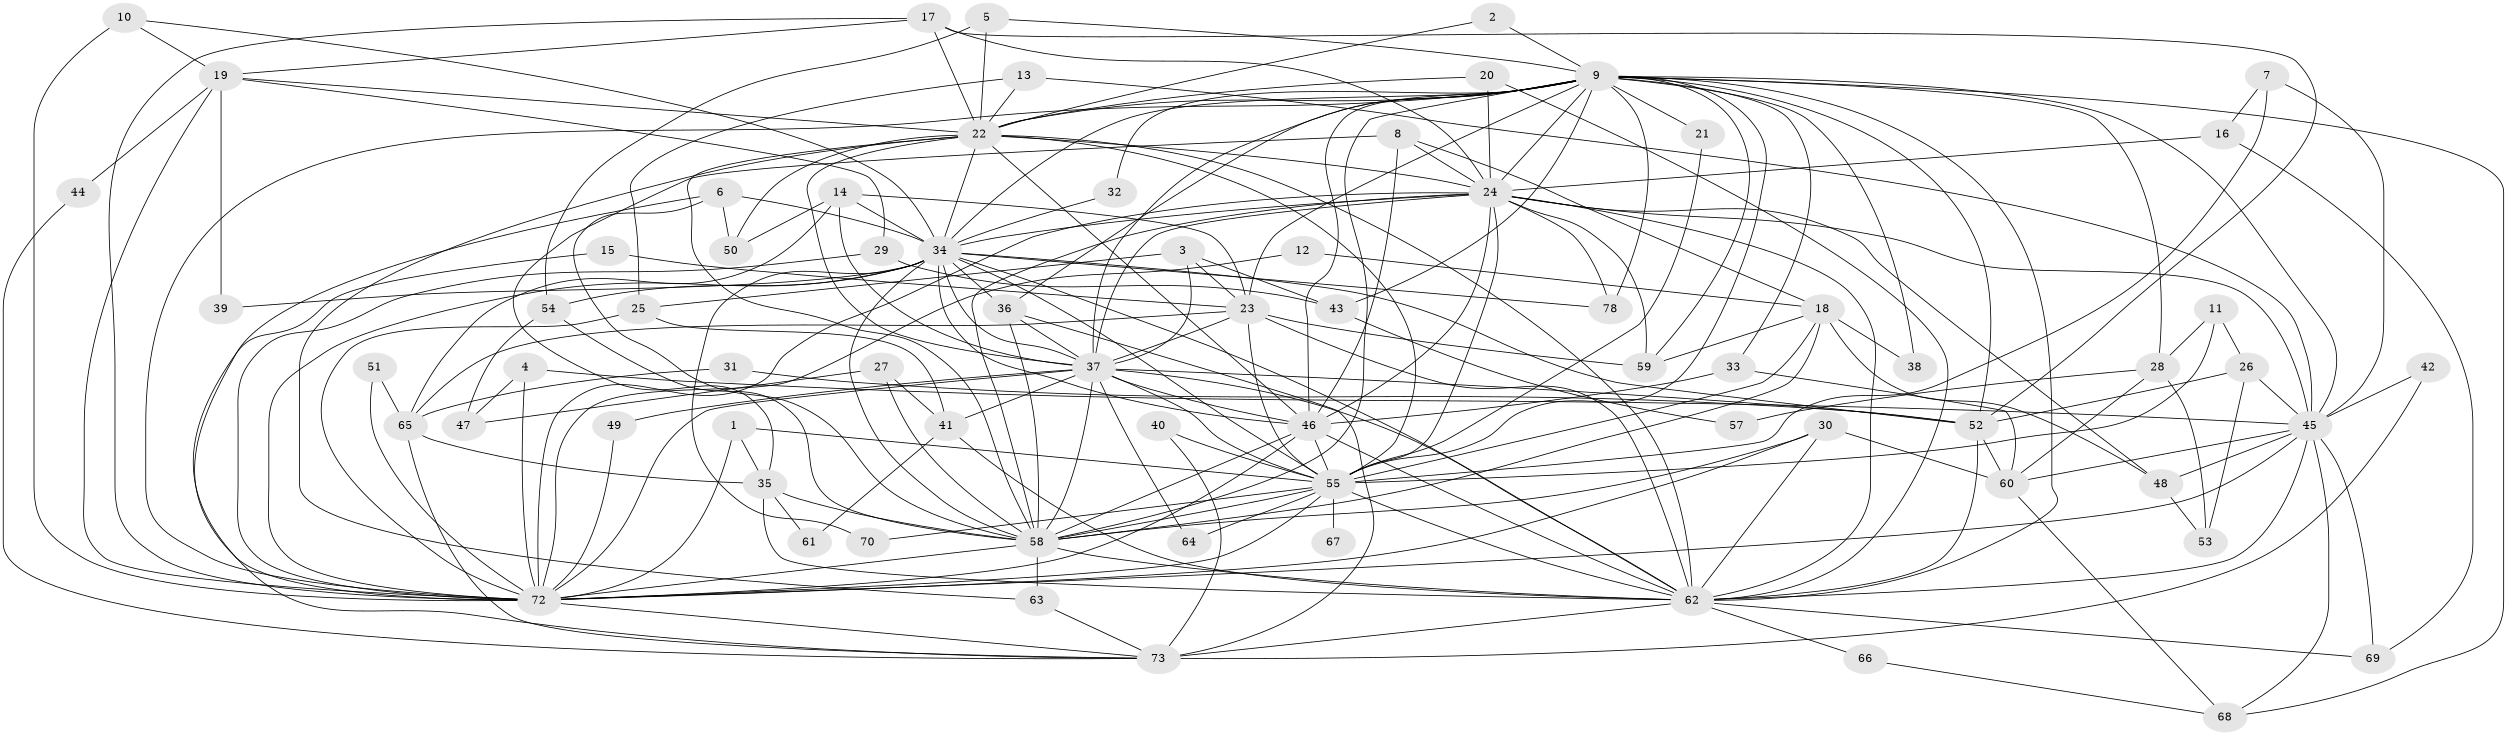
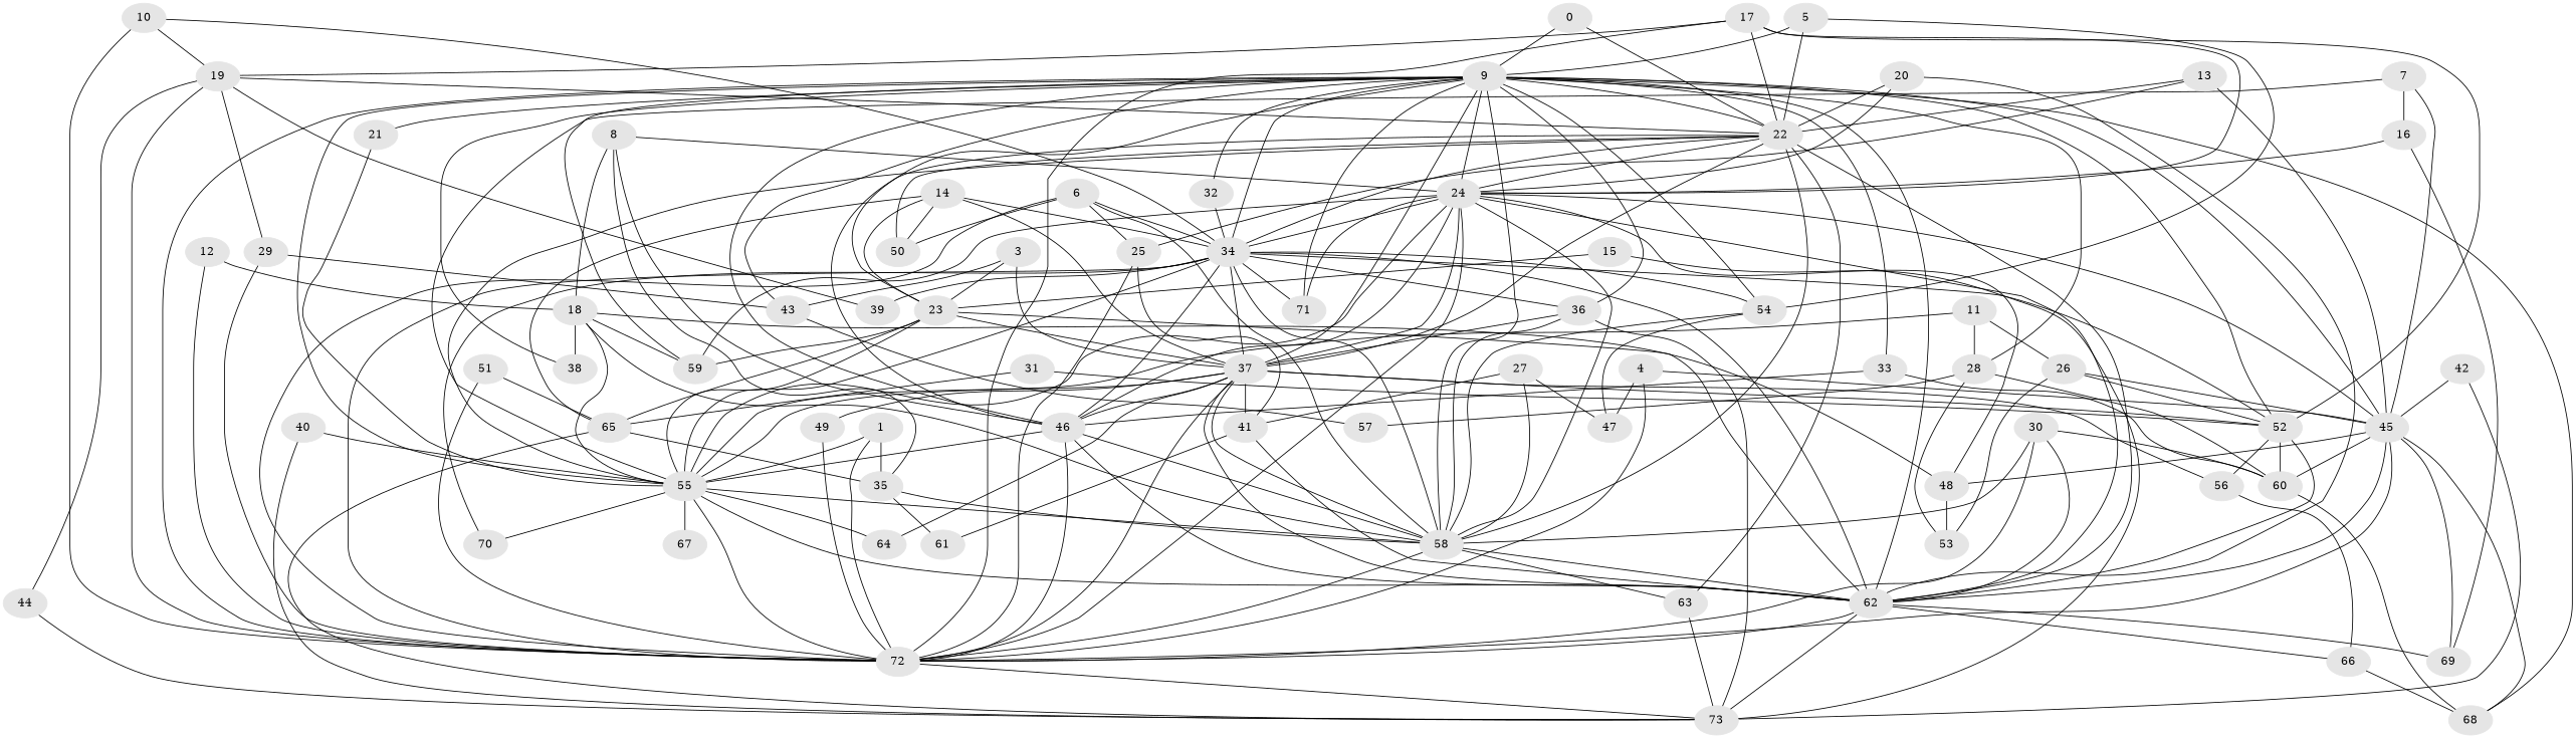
  graph {
    node [color=gray90 style=filled]
    edge [weight=1.0]
    1
    35
    55
    72
    58
    61
    62
    70
    64
    67
    73
-   2
+   2 [label=0]
    9
    22
    23
    37
    43
    45
    54
    34
    24
    46
    21
    28
    32
    33
    36
    38
    52
    59
    68
-   71 [label=78]
+   71
    50
    63
    3
    65
    41
    49
+   56
    57
    4
    47
    69
    48
    60
    5
    6
    25
    39
    7
    16
    8
    18
    53
    66
    10
    19
    29
    44
    11
    26
    12
    13
    14
    15
    17
    20
    27
    30
    31
    40
    42
    51
    1 -- 35
    1 -- 55
    1 -- 72
    35 -- 58
    35 -- 61
    55 -- 72
    55 -- 58
    55 -- 62
    55 -- 70
    55 -- 64
    55 -- 67
    72 -- 73
    58 -- 72
    58 -- 62
    58 -- 63
-   62 -- 35
+   62 -- 72
    62 -- 73
    62 -- 69
    62 -- 66
    2 -- 9
    2 -- 22
    9 -- 55
    9 -- 72
    9 -- 58
    9 -- 62 [weight=3.0]
    9 -- 22
    9 -- 23
    9 -- 37
    9 -- 43
    9 -- 45
+   9 -- 54 [weight=2.0]
    9 -- 34 [weight=2.0]
    9 -- 24
    9 -- 46 [weight=2.0]
    9 -- 21
    9 -- 28
    9 -- 32
    9 -- 33
    9 -- 36
    9 -- 38
    9 -- 52
    9 -- 59
    9 -- 68
    9 -- 71
    22 -- 55
    22 -- 58
    22 -- 62
    22 -- 37
    22 -- 34 [weight=3.0]
    22 -- 24 [weight=2.0]
    22 -- 46
    22 -- 50
    22 -- 63
    23 -- 55
    23 -- 62
    23 -- 37
    23 -- 59
    23 -- 65
    37 -- 55
    37 -- 72 [weight=3.0]
    37 -- 58
    37 -- 62
    37 -- 64
    37 -- 46 [weight=2.0]
    37 -- 52
    37 -- 41
    37 -- 49 [weight=2.0]
+   37 -- 56 [weight=2.0]
    43 -- 57
    45 -- 72
    45 -- 62
    45 -- 68
    45 -- 69 [weight=2.0]
    45 -- 48
    45 -- 60
    54 -- 58
    54 -- 47
    34 -- 55 [weight=3.0]
    34 -- 72 [weight=3.0]
    34 -- 58
    34 -- 62 [weight=2.0]
    34 -- 70 [weight=2.0]
    34 -- 37
    34 -- 54
    34 -- 46
    34 -- 36
    34 -- 52
    34 -- 71
    34 -- 39
    24 -- 55
    24 -- 72 [weight=2.0]
    24 -- 58
    24 -- 62
    24 -- 37
    24 -- 45
    24 -- 34
    24 -- 46
    24 -- 59 [weight=2.0]
    24 -- 71
    24 -- 48
    46 -- 55
    46 -- 72
    46 -- 58
    46 -- 62
    21 -- 55
    28 -- 57
    28 -- 60
    28 -- 53
    32 -- 34
    33 -- 46
    33 -- 60
    36 -- 58
    36 -- 73 [weight=2.0]
    36 -- 37
    52 -- 62
+   52 -- 56
    52 -- 60
    63 -- 73
    3 -- 23
    3 -- 37
    3 -- 43
    65 -- 35 [weight=2.0]
    65 -- 73
    41 -- 61
    41 -- 62
    49 -- 72
+   56 -- 66
    4 -- 72
    4 -- 45
    4 -- 47
    48 -- 53
    60 -- 68
    5 -- 9
    5 -- 22
    5 -- 54
    6 -- 72
    6 -- 58
    6 -- 34
    6 -- 50
-   3 -- 25
+   6 -- 25
    25 -- 72
    25 -- 41
    7 -- 55
    7 -- 45
    7 -- 16
    16 -- 24 [weight=2.0]
    16 -- 69
    8 -- 35
    8 -- 24
    8 -- 46
    8 -- 18
    18 -- 55
    18 -- 58
    18 -- 38
    18 -- 59
    18 -- 48
    66 -- 68
    10 -- 72 [weight=2.0]
    10 -- 34
    10 -- 19
    19 -- 72
    19 -- 22
    19 -- 39
    19 -- 29
    19 -- 44
    29 -- 72
    29 -- 43
    44 -- 73
    11 -- 55 [weight=2.0]
    11 -- 28
    11 -- 26
    26 -- 45
    26 -- 52
    26 -- 53
    12 -- 72
    12 -- 18
    13 -- 22
    13 -- 45
    13 -- 25
    14 -- 23
    14 -- 37
    14 -- 34
    14 -- 50
    14 -- 65
    15 -- 73
    15 -- 23
    17 -- 72
    17 -- 22
    17 -- 24
    17 -- 52
    17 -- 19
    20 -- 62
    20 -- 22
    20 -- 24
    27 -- 58
    27 -- 41
    27 -- 47
    30 -- 72
    30 -- 58
    30 -- 62
    30 -- 60
    31 -- 52
    31 -- 65
    40 -- 55
    40 -- 73
    42 -- 73
    42 -- 45
    51 -- 72
    51 -- 65
  }
